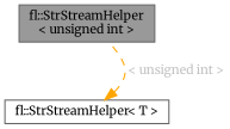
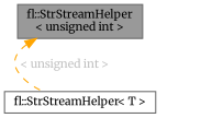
  digraph {
    fontname=Merriweather
    node [color=gray40 fontname=Merriweather fontsize=10 shape=box style=filled]
    n1 [fillcolor=grey60 fontcolor=black height=0.2 label="fl::StrStreamHelper\l\< unsigned int \>" width=0.4]
    n2 [fillcolor=white height=0.2 label="fl::StrStreamHelper\< T \>" width=0.4]
-   n2 -> n1 [color=orange dir=back fontcolor=grey fontname=Merriweather fontsize=10 label=" \< unsigned int \>" labelfontname=Helvetica labelfontsize=10 style=dashed]
+   n1 -> n2 [color=orange dir=back fontcolor=grey fontname=Merriweather fontsize=10 label=" \< unsigned int \>" labelfontname=Helvetica labelfontsize=10 style=dashed]
  }
